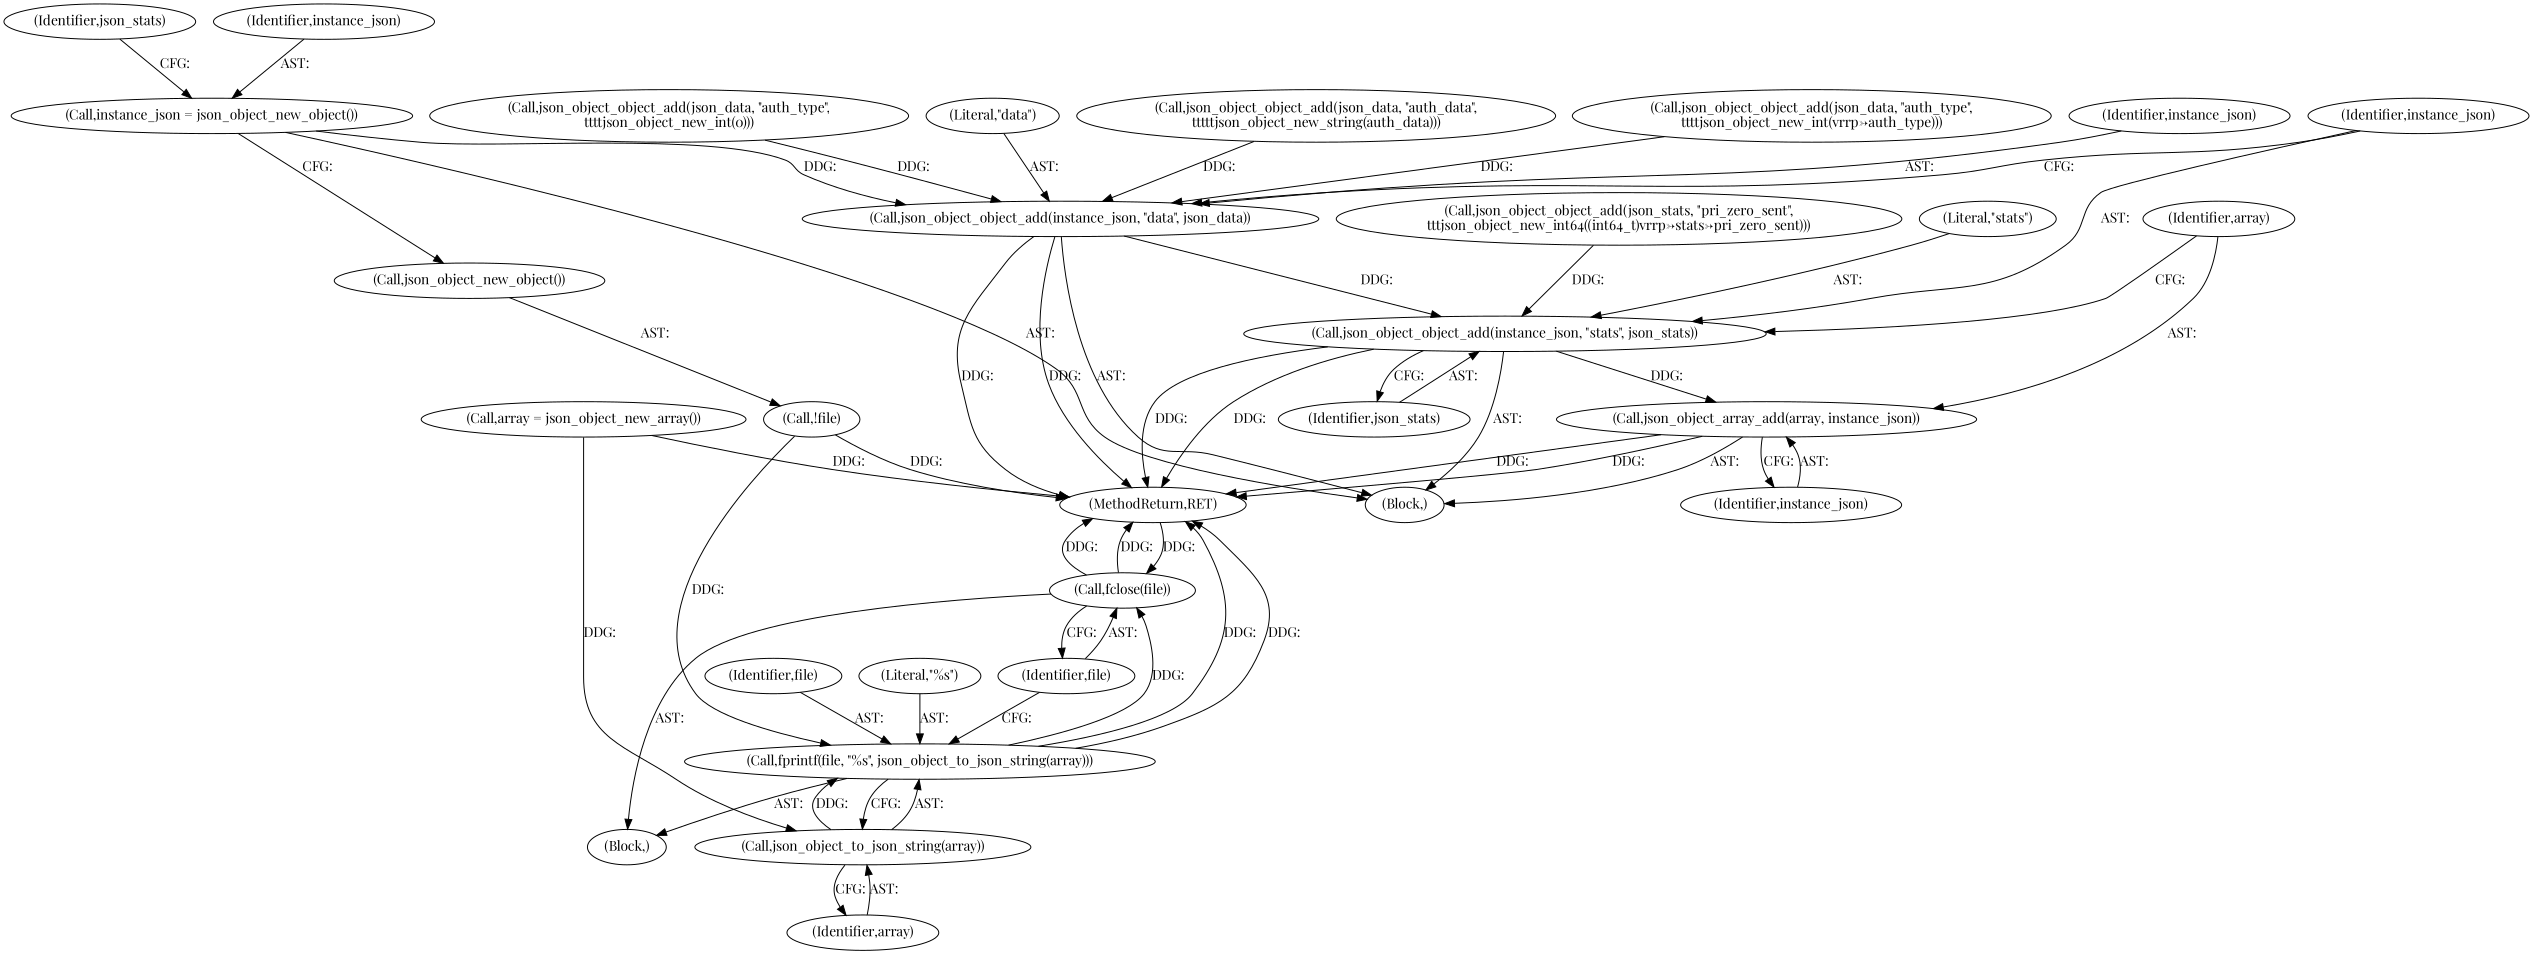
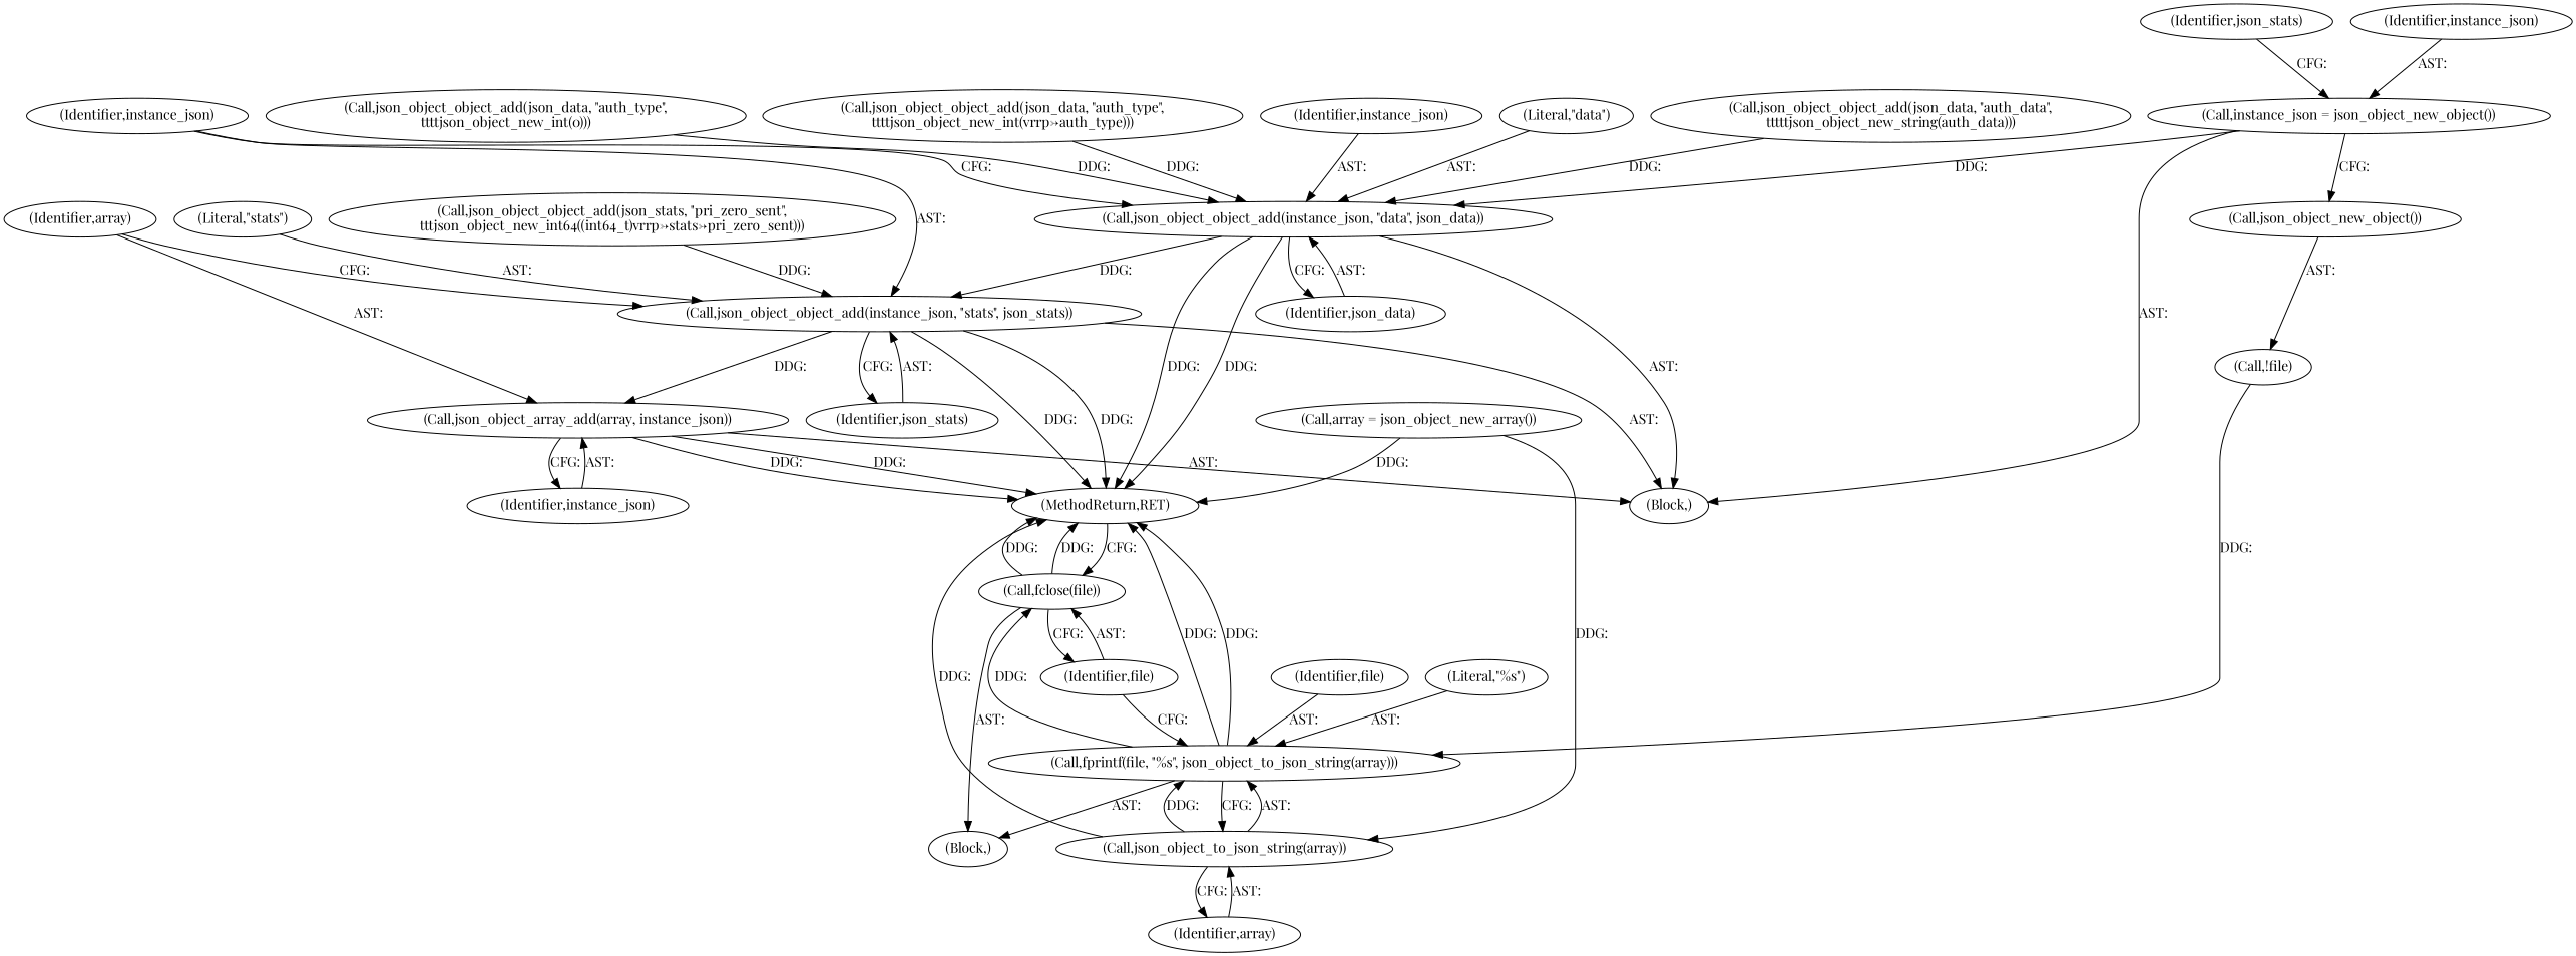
  digraph {
    fontname="Playfair Display"
    node [fontname="Playfair Display"]
    edge [fontname="Playfair Display"]
    n1 [label="(Call,instance_json = json_object_new_object())"]
    n2 [label="(Call,json_object_object_add(instance_json, \"data\", json_data))"]
    n3 [label="(Block,)"]
    n4 [label="(Call,json_object_new_object())"]
    n5 [label="(Call,json_object_object_add(instance_json, \"stats\", json_stats))"]
    n6 [label="(MethodReturn,RET)"]
+   n7 [label="(Identifier,json_data)"]
    n8 [label="(Call,!file)"]
    n9 [label="(Call,json_object_array_add(array, instance_json))"]
    n10 [label="(Identifier,json_stats)"]
    n11 [label="(Call,fclose(file))"]
    n12 [label="(Identifier,instance_json)"]
    n13 [label="(Call,json_object_to_json_string(array))"]
    n14 [label="(Call,fprintf(file, \"%s\", json_object_to_json_string(array)))"]
    n15 [label="(Identifier,array)"]
    n16 [label="(Block,)"]
    n17 [label="(Identifier,file)"]
    n18 [label="(Identifier,file)"]
    n19 [label="(Call,json_object_object_add(json_data, \"auth_type\",\n\t\t\t\tjson_object_new_int(vrrp->auth_type)))"]
    n20 [label="(Call,json_object_object_add(json_stats, \"pri_zero_sent\",\n\t\t\tjson_object_new_int64((int64_t)vrrp->stats->pri_zero_sent)))"]
    n21 [label="(Identifier,instance_json)"]
    n22 [label="(Call,array = json_object_new_array())"]
    n23 [label="(Literal,\"data\")"]
    n24 [label="(Call,json_object_object_add(json_data, \"auth_data\",\n\t\t\t\t\tjson_object_new_string(auth_data)))"]
    n25 [label="(Identifier,array)"]
    n26 [label="(Identifier,json_stats)"]
    n27 [label="(Identifier,instance_json)"]
    n28 [label="(Literal,\"%s\")"]
    n29 [label="(Literal,\"stats\")"]
    n30 [label="(Call,json_object_object_add(json_data, \"auth_type\",\n\t\t\t\tjson_object_new_int(0)))"]
    n31 [label="(Identifier,instance_json)"]
    n1 -> n2 [label="DDG: "]
    n1 -> n3 [label="AST: "]
    n1 -> n4 [label="CFG: "]
    n2 -> n3 [label="AST: "]
    n2 -> n5 [label="DDG: "]
    n2 -> n6 [label="DDG: "]
    n2 -> n6 [label="DDG: "]
+   n2 -> n7 [label="CFG: "]
    n4 -> n8 [label="AST: "]
    n5 -> n3 [label="AST: "]
    n5 -> n6 [label="DDG: "]
    n5 -> n6 [label="DDG: "]
    n5 -> n9 [label="DDG: "]
    n5 -> n10 [label="CFG: "]
-   n6 -> n11 [label="DDG: "]
+   n6 -> n11 [label="CFG: "]
+   n7 -> n2 [label="AST: "]
    n8 -> n14 [label="DDG: "]
    n9 -> n3 [label="AST: "]
    n9 -> n6 [label="DDG: "]
    n9 -> n6 [label="DDG: "]
    n9 -> n12 [label="CFG: "]
    n10 -> n5 [label="AST: "]
    n11 -> n6 [label="DDG: "]
    n11 -> n6 [label="DDG: "]
    n11 -> n16 [label="AST: "]
    n11 -> n17 [label="CFG: "]
    n12 -> n9 [label="AST: "]
-   n8 -> n6 [label="DDG: "]
+   n13 -> n6 [label="DDG: "]
    n13 -> n14 [label="AST: "]
    n13 -> n14 [label="DDG: "]
    n13 -> n15 [label="CFG: "]
    n14 -> n6 [label="DDG: "]
    n14 -> n6 [label="DDG: "]
    n14 -> n11 [label="DDG: "]
    n14 -> n13 [label="CFG: "]
    n14 -> n16 [label="AST: "]
    n15 -> n13 [label="AST: "]
    n17 -> n11 [label="AST: "]
    n17 -> n14 [label="CFG: "]
    n18 -> n14 [label="AST: "]
    n19 -> n2 [label="DDG: "]
    n20 -> n5 [label="DDG: "]
    n21 -> n2 [label="AST: "]
    n22 -> n6 [label="DDG: "]
    n22 -> n13 [label="DDG: "]
    n23 -> n2 [label="AST: "]
    n24 -> n2 [label="DDG: "]
    n25 -> n5 [label="CFG: "]
    n25 -> n9 [label="AST: "]
    n26 -> n1 [label="CFG: "]
    n27 -> n1 [label="AST: "]
    n28 -> n14 [label="AST: "]
    n29 -> n5 [label="AST: "]
    n30 -> n2 [label="DDG: "]
    n31 -> n2 [label="CFG: "]
    n31 -> n5 [label="AST: "]
  }
